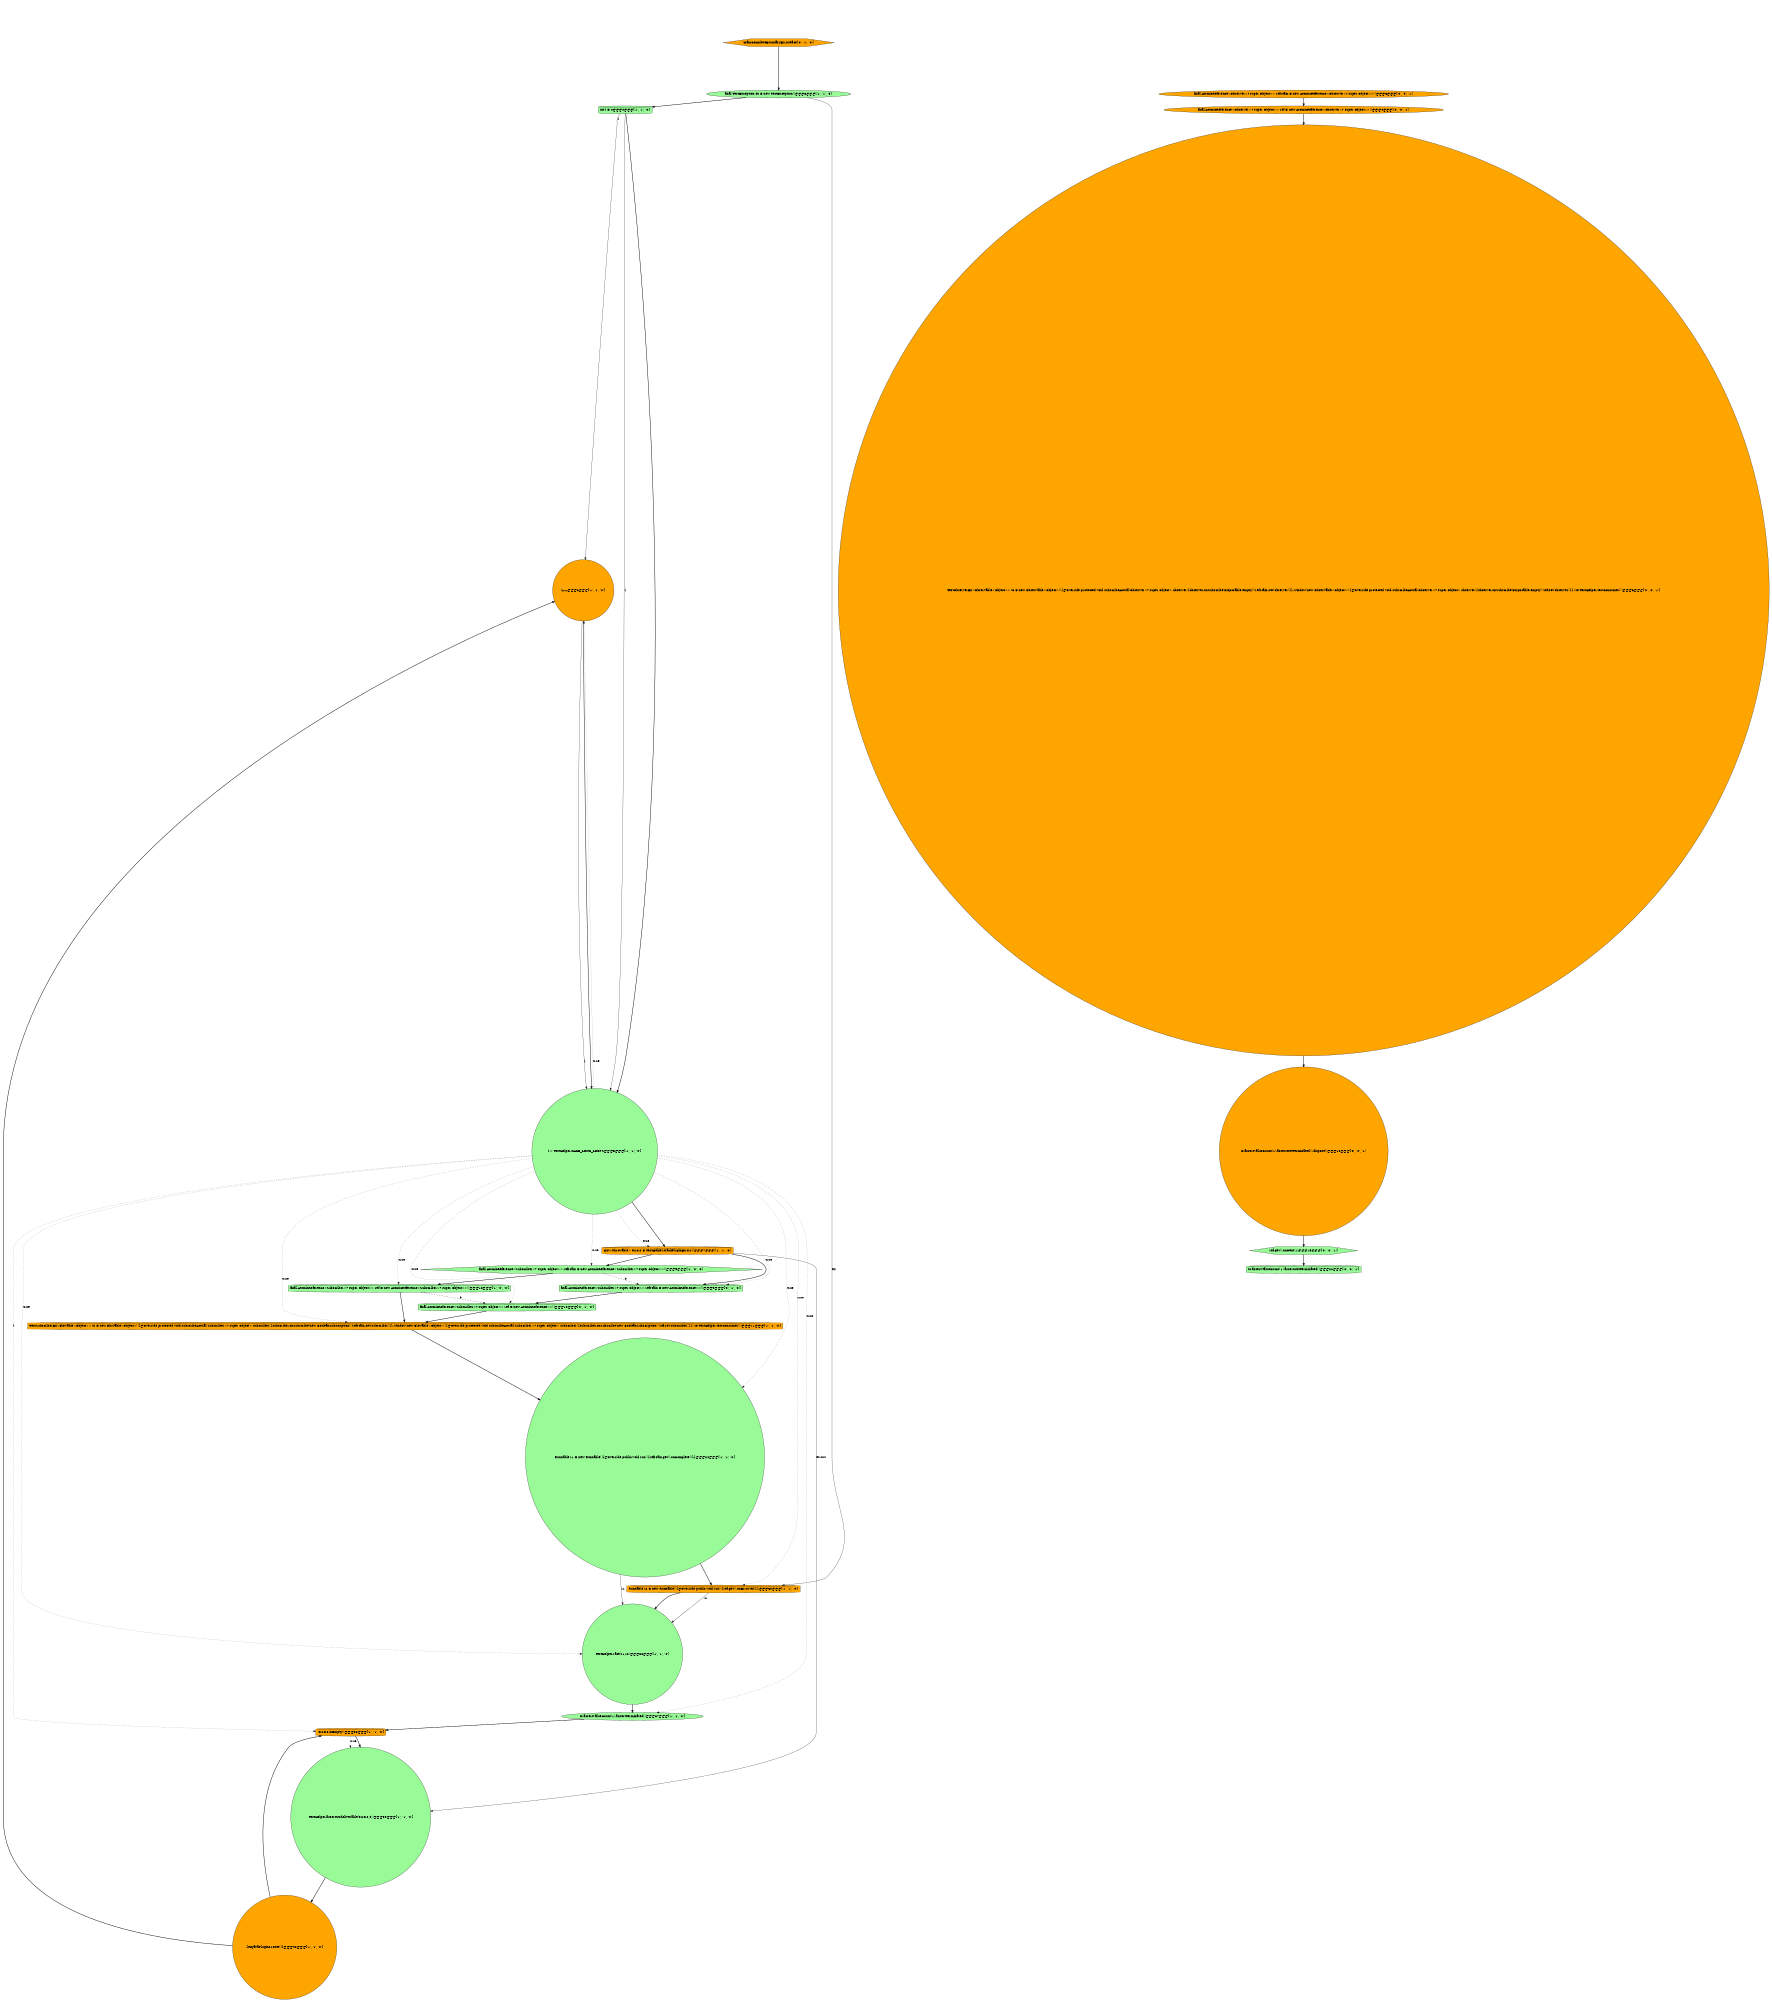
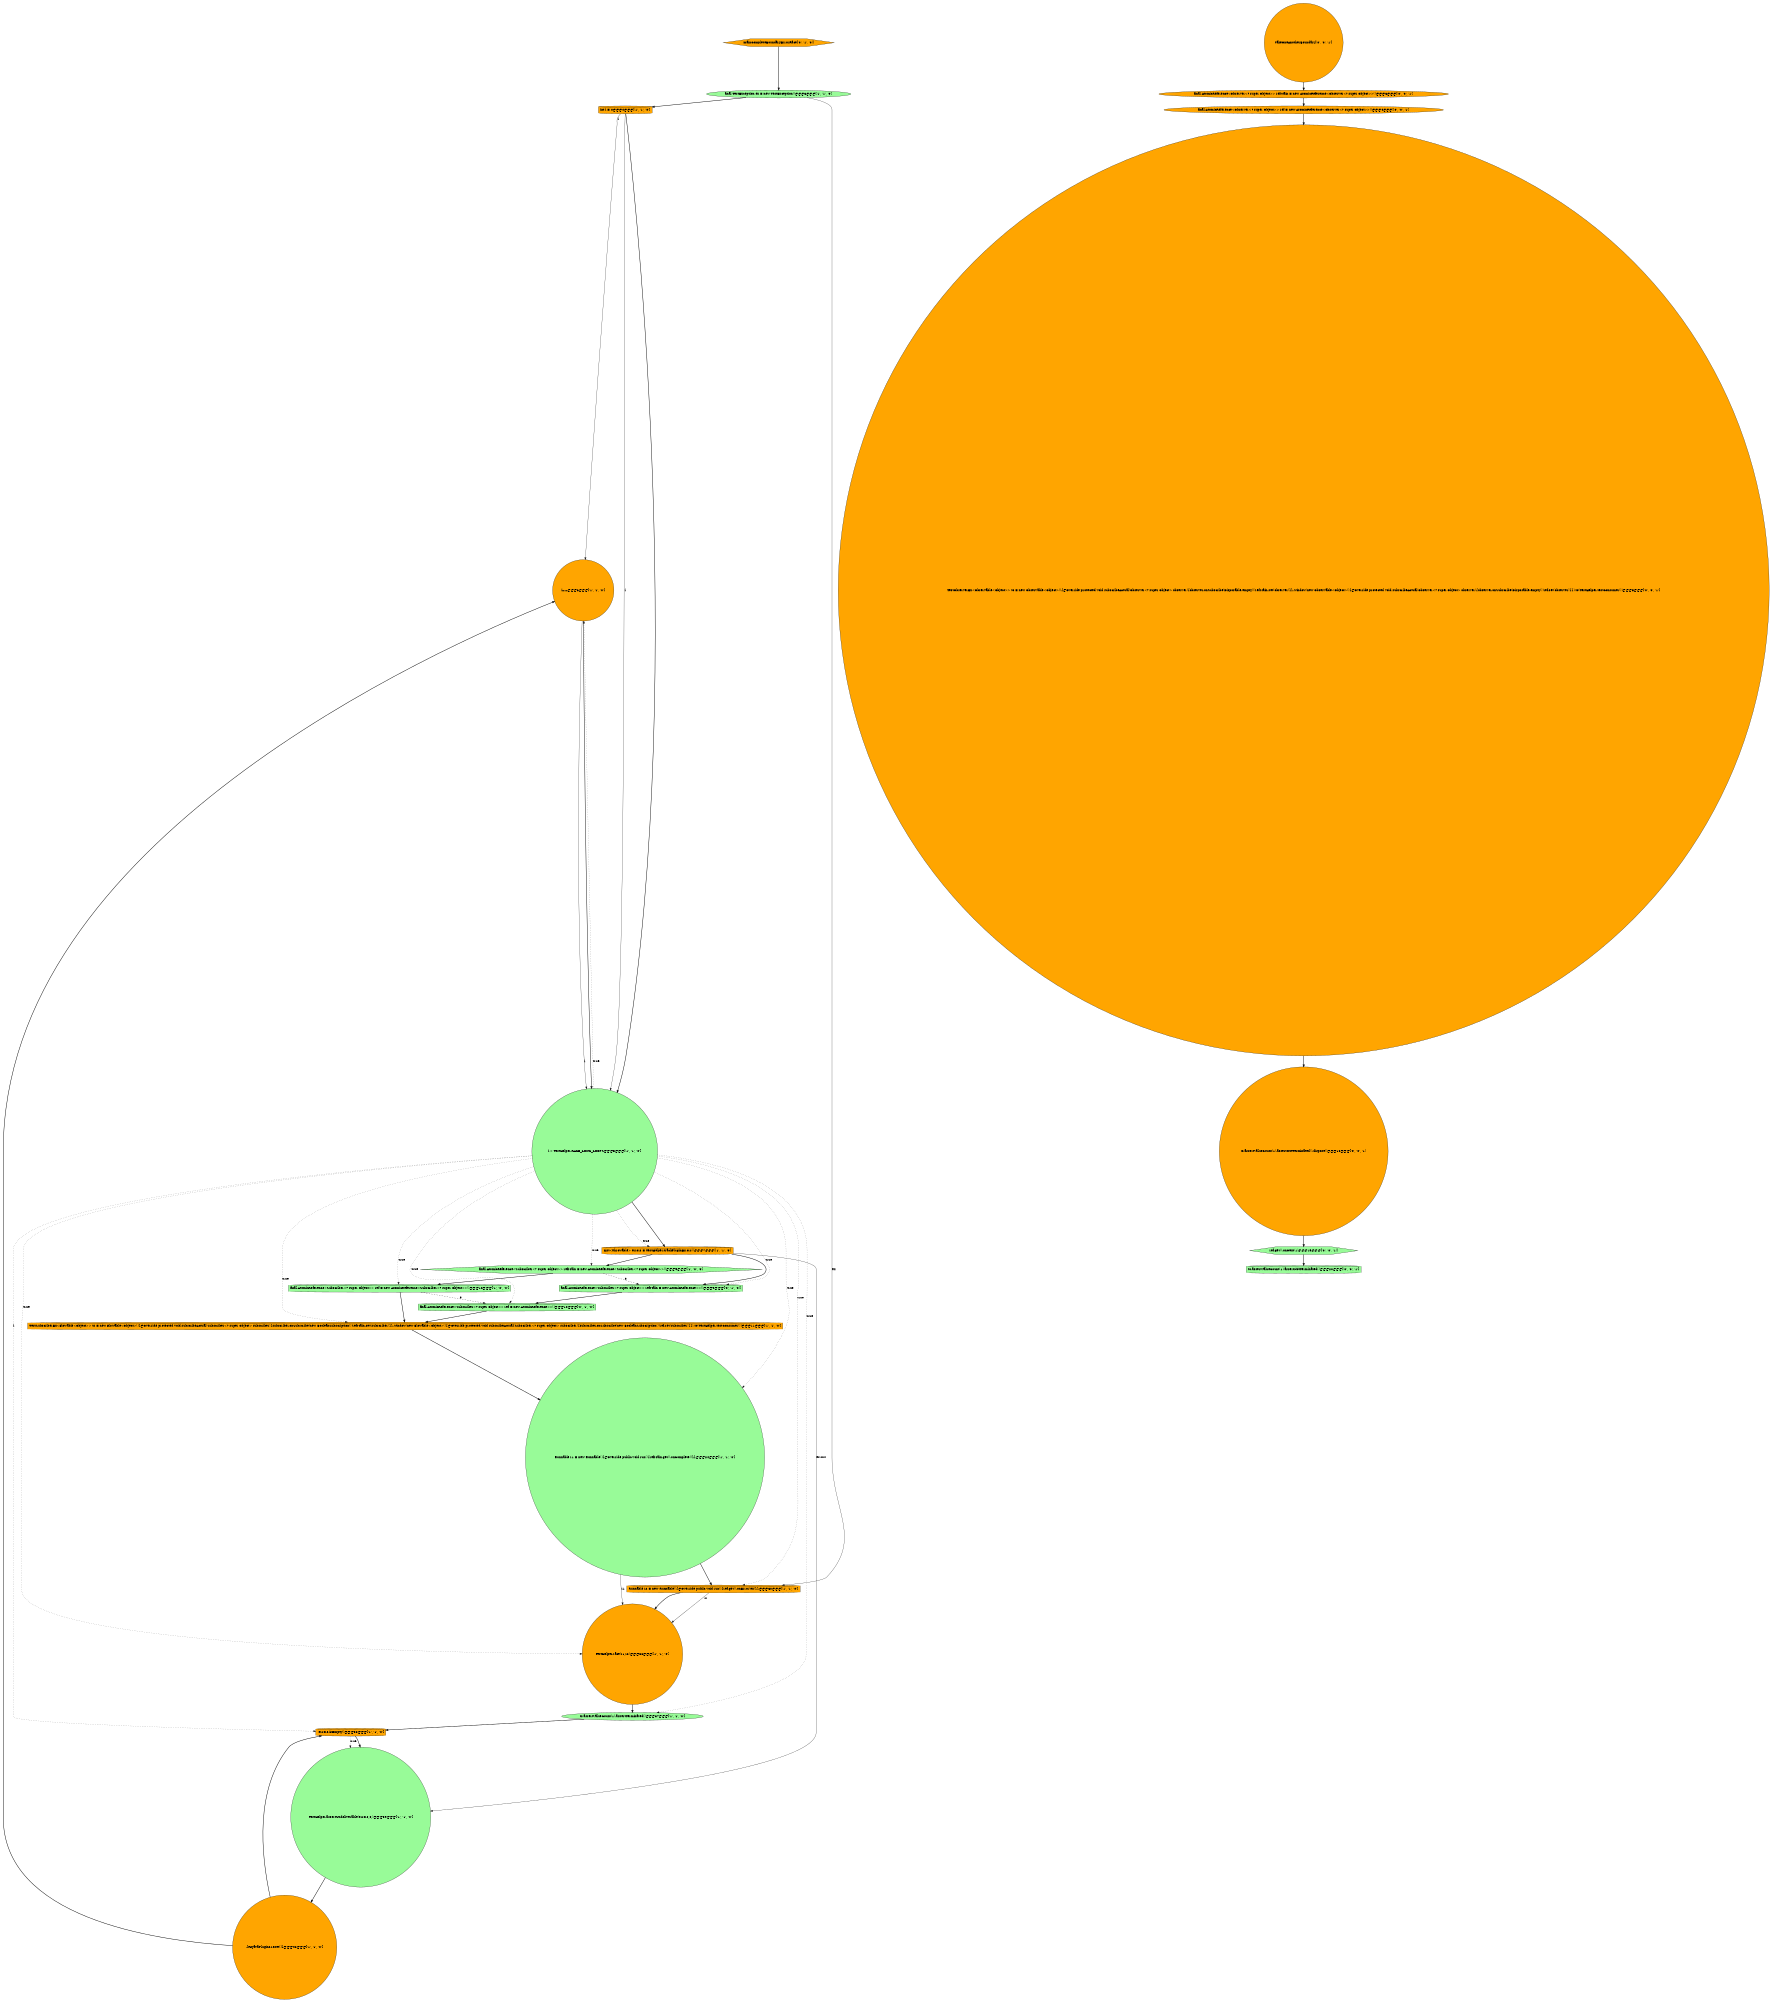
  digraph {
    node [fillcolor=orange shape=cylinder style=filled]
    edge [style=bold]
-   n1 [fillcolor=palegreen label="int i = 0@@@4@@@['1', '1', '0']"]
+   n1 [label="int i = 0@@@4@@@['1', '1', '0']"]
    n2 [label="i++@@@6@@@['1', '1', '0']" shape=circle]
    n3 [fillcolor=palegreen label="i < TestHelper.RACE_LONG_LOOPS@@@5@@@['1', '1', '0']" shape=circle]
-   n4 [fillcolor=palegreen label="TestHelper.race(r1,r2)@@@36@@@['1', '1', '0']" shape=circle]
+   n4 [label="TestHelper.race(r1,r2)@@@36@@@['1', '1', '0']" shape=circle]
    n5 [fillcolor=palegreen label="ts.assertValueCount(1).assertTerminated()@@@37@@@['1', '1', '0']" shape=ellipse]
    n6 [fillcolor=palegreen label="Runnable r1 = new Runnable(){@Override public void run(){refMain.get().onComplete()}}@@@24@@@['1', '1', '0']" shape=circle]
    n7 [label="Runnable r2 = new Runnable(){@Override public void run(){ref.get().onError(ex)}}@@@30@@@['1', '1', '0']"]
    n8 [label="List<Throwable> errors = TestHelper.trackPluginErrors()@@@7@@@['1', '1', '0']"]
    n9 [fillcolor=palegreen label="final AtomicReference<Subscriber<? super Object>> refMain = new AtomicReference<>()@@@9@@@['0', '1', '0']"]
    n10 [fillcolor=palegreen label="final AtomicReference<Subscriber<? super Object>> refMain = new AtomicReference<Subscriber<? super Object>>()@@@9@@@['1', '0', '0']" shape=hexagon]
    n11 [fillcolor=palegreen label="final AtomicReference<Subscriber<? super Object>> ref = new AtomicReference<>()@@@10@@@['0', '1', '0']"]
    n12 [label="TestSubscriberEx<Flowable<Object>> ts = new Flowable<Object>(){@Override protected void subscribeActual(Subscriber<? super Object> subscriber){subscriber.onSubscribe(new BooleanSubscription())refMain.set(subscriber)}}.window(new Flowable<Object>(){@Override protected void subscribeActual(Subscriber<? super Object> subscriber){subscriber.onSubscribe(new BooleanSubscription())ref.set(subscriber)}}).to(TestHelper.testConsumer())@@@11@@@['1', '1', '0']"]
    n13 [fillcolor=palegreen label="final AtomicReference<Subscriber<? super Object>> ref = new AtomicReference<Subscriber<? super Object>>()@@@10@@@['1', '0', '0']"]
    n14 [label="!errors.isEmpty()@@@38@@@['1', '1', '0']"]
    n15 [fillcolor=palegreen label="final TestException ex = new TestException()@@@3@@@['1', '1', '0']" shape=ellipse]
+   n16 [label="takeOneAnotherBoundary['0', '0', '1']" shape=circle]
    n17 [label="final AtomicReference<Observer<? super Object>> refMain = new AtomicReference<Observer<? super Object>>()@@@3@@@['0', '0', '1']" shape=ellipse]
    n18 [label="final AtomicReference<Observer<? super Object>> ref = new AtomicReference<Observer<? super Object>>()@@@4@@@['0', '0', '1']" shape=ellipse]
    n19 [fillcolor=palegreen label="TestHelper.assertUndeliverable(errors,0,)@@@39@@@['1', '1', '0']" shape=circle]
    n20 [label="{RxJavaPlugins.reset()}@@@42@@@['1', '1', '0']" shape=circle]
    n21 [fillcolor=palegreen label="ref.get().onNext(1)@@@19@@@['0', '0', '1']" shape=hexagon]
    n22 [fillcolor=palegreen label="to.assertValueCount(1).assertNotTerminated()@@@20@@@['0', '0', '1']"]
    n23 [label="to.assertValueCount(1).assertNotTerminated().dispose()@@@18@@@['0', '0', '1']" shape=circle]
    n24 [label="mainCompleteBoundaryErrorRace['0', '1', '0']" shape=hexagon]
    n25 [label="TestObserverEx<Observable<Object>> to = new Observable<Object>(){@Override protected void subscribeActual(Observer<? super Object> observer){observer.onSubscribe(Disposable.empty())refMain.set(observer)}}.window(new Observable<Object>(){@Override protected void subscribeActual(Observer<? super Object> observer){observer.onSubscribe(Disposable.empty())ref.set(observer)}}).to(TestHelper.testConsumer())@@@5@@@['0', '0', '1']" shape=circle]
    n1 -> n2 [label=i style=solid]
    n1 -> n3 [label=i style=solid]
    n1 -> n3
    n2 -> n3 [label=i style=solid]
    n2 -> n3
    n3 -> n2 [label=true style=dotted]
    n3 -> n4 [label=true style=dotted]
    n3 -> n5 [label=true style=dotted]
    n3 -> n6 [label=true style=dotted]
    n3 -> n7 [label=true style=dotted]
    n3 -> n8 [label=true style=dotted]
    n3 -> n8
    n3 -> n9 [label=true style=dotted]
    n3 -> n10 [label=true style=dotted]
    n3 -> n11 [label=true style=dotted]
    n3 -> n12 [label=true style=dotted]
    n3 -> n13 [label=true style=dotted]
    n3 -> n14 [label=i style=dotted]
    n4 -> n5
    n5 -> n14
    n6 -> n4 [label=r1 style=solid]
    n6 -> n7
    n7 -> n4
    n7 -> n4 [label=r2 style=solid]
    n8 -> n9
    n8 -> n10
    n8 -> n19 [label=errors style=solid]
    n9 -> n11
    n10 -> n9 [label=0 style=dashed]
    n10 -> n13
    n11 -> n12
    n12 -> n6
    n13 -> n11 [label=0 style=dashed]
    n13 -> n12
    n14 -> n19
    n14 -> n19 [label=true style=dotted]
    n15 -> n1
    n15 -> n7 [label=ex style=solid]
+   n16 -> n17
    n17 -> n18
    n18 -> n25
    n19 -> n20
    n20 -> n2
    n20 -> n14
    n21 -> n22
    n23 -> n21
    n24 -> n15
    n25 -> n23
  }
